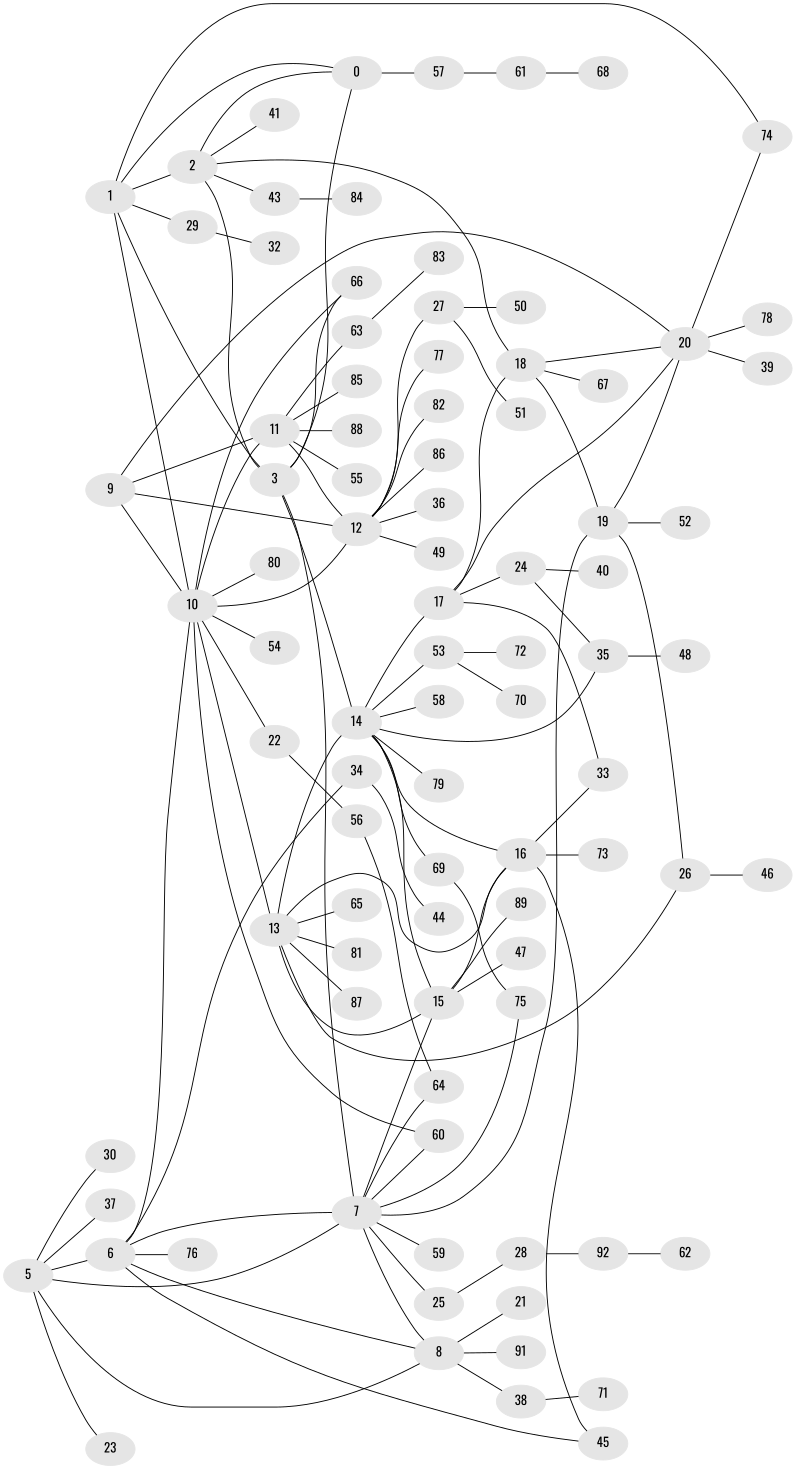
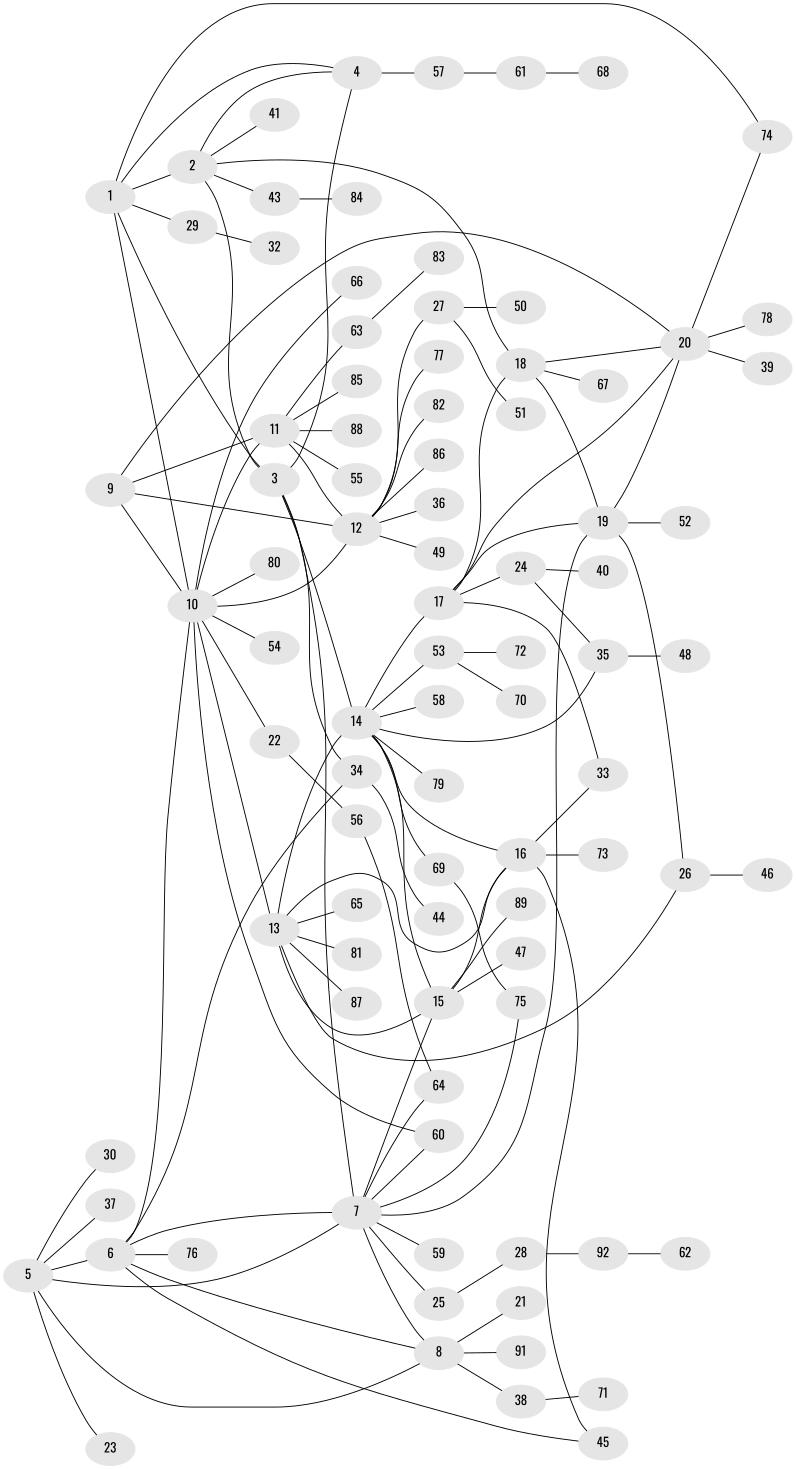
  graph {
    fontname=Oswald
    rankdir=LR
    node [color=gray90 fontname=Oswald style=filled]
    edge [fontname=Oswald]
    1
    2
    3
-   4 [label=0]
+   4
    10
    29
    74
    18
    41
    43
    7
    14
    34
    57
    60
    11
    12
    13
    22
    54
    66
    80
    32
    19
    20
    67
    84
    8
    15
    25
    59
    64
    75
    16
    17
    35
    53
    58
    69
    79
    44
    61
    5
    6
    23
    30
    37
    45
    76
    21
    n51 [label=91]
    38
    47
    89
    26
    52
    28
    71
    9
    55
    63
    85
    88
    27
    36
    49
    77
    82
    86
    39
    78
    65
    81
    87
    56
    83
    50
    51
    33
    73
    46
    24
    48
    70
    72
    40
    n87 [label=92]
    62
    68
    1 -- 2
    1 -- 3
    1 -- 4
    1 -- 10
    1 -- 29
    1 -- 74
    2 -- 3
    2 -- 4
    2 -- 18
    2 -- 41
    2 -- 43
    3 -- 4
    3 -- 7
    3 -- 14
-   3 -- 66
+   3 -- 34
    4 -- 57
    10 -- 60
    10 -- 11
    10 -- 12
    10 -- 13
    10 -- 22
    10 -- 54
    10 -- 66
    10 -- 80
    29 -- 32
    18 -- 19
    18 -- 20
    18 -- 67
    43 -- 84
    7 -- 60
    7 -- 19
    7 -- 8
    7 -- 15
    7 -- 25
    7 -- 59
    7 -- 64
    7 -- 75
    14 -- 15
    14 -- 16
    14 -- 17
    14 -- 35
    14 -- 53
    14 -- 58
    14 -- 69
    14 -- 79
    34 -- 44
    57 -- 61
    11 -- 12
    11 -- 55
    11 -- 63
    11 -- 85
    11 -- 88
    12 -- 27
    12 -- 36
    12 -- 49
    12 -- 77
    12 -- 82
    12 -- 86
    13 -- 14
    13 -- 15
    13 -- 16
    13 -- 26
    13 -- 65
    13 -- 81
    13 -- 87
    22 -- 56
    19 -- 20
    19 -- 26
    19 -- 52
    20 -- 74
    20 -- 39
    20 -- 78
    8 -- 21
    8 -- n51
    8 -- 38
    15 -- 16
    15 -- 47
    15 -- 89
    25 -- 28
    16 -- 45
    16 -- 33
    16 -- 73
    17 -- 18
+   17 -- 19
    17 -- 20
    17 -- 33
    17 -- 24
    35 -- 48
    53 -- 70
    53 -- 72
    69 -- 75
    61 -- 68
    5 -- 7
    5 -- 8
    5 -- 6
    5 -- 23
    5 -- 30
    5 -- 37
    6 -- 10
    6 -- 7
    6 -- 34
    6 -- 8
    6 -- 45
    6 -- 76
    38 -- 71
    26 -- 46
    28 -- n87
    9 -- 10
    9 -- 11
    9 -- 12
    9 -- 20
    63 -- 83
    27 -- 50
    27 -- 51
    56 -- 64
    24 -- 35
    24 -- 40
    n87 -- 62
  }
